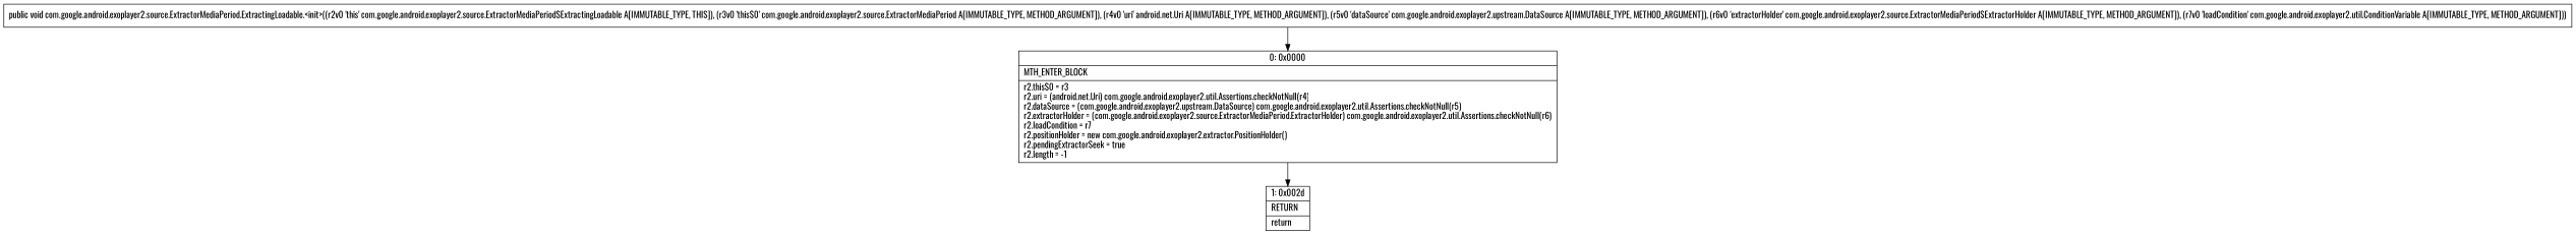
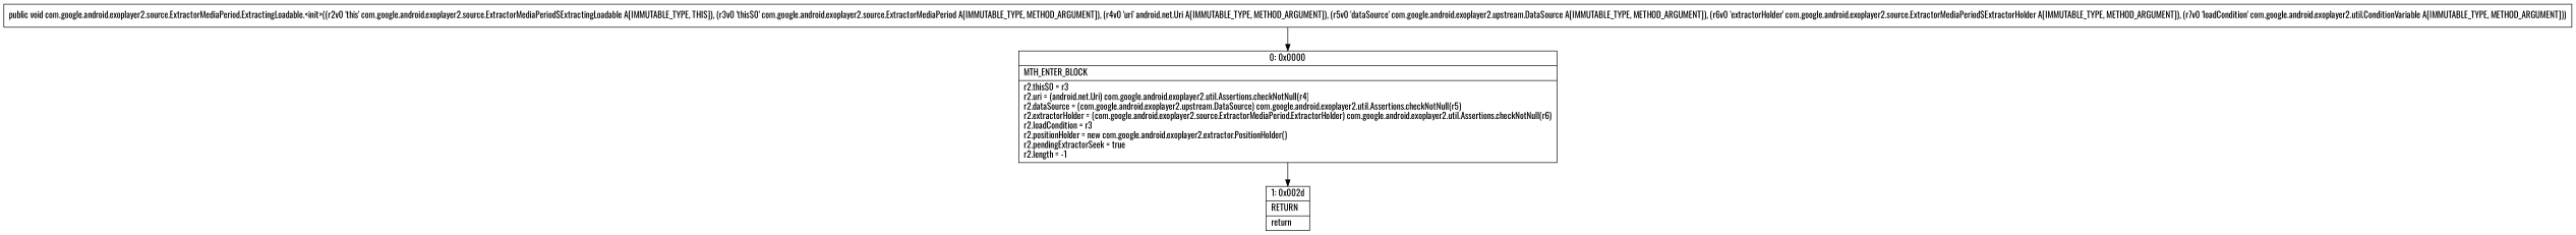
  digraph {
    fontname=Oswald
    node [shape=record fontname=Oswald]
    edge [fontname=Oswald]
-   n1 [label="{0\:\ 0x0000|MTH_ENTER_BLOCK\l|r2.this$0 = r3\lr2.uri = (android.net.Uri) com.google.android.exoplayer2.util.Assertions.checkNotNull(r4)\lr2.dataSource = (com.google.android.exoplayer2.upstream.DataSource) com.google.android.exoplayer2.util.Assertions.checkNotNull(r5)\lr2.extractorHolder = (com.google.android.exoplayer2.source.ExtractorMediaPeriod.ExtractorHolder) com.google.android.exoplayer2.util.Assertions.checkNotNull(r6)\lr2.loadCondition = r7\lr2.positionHolder = new com.google.android.exoplayer2.extractor.PositionHolder()\lr2.pendingExtractorSeek = true\lr2.length = \-1\l}"]
+   n1 [label="{0\:\ 0x0000|MTH_ENTER_BLOCK\l|r2.this$0 = r3\lr2.uri = (android.net.Uri) com.google.android.exoplayer2.util.Assertions.checkNotNull(r4)\lr2.dataSource = (com.google.android.exoplayer2.upstream.DataSource) com.google.android.exoplayer2.util.Assertions.checkNotNull(r5)\lr2.extractorHolder = (com.google.android.exoplayer2.source.ExtractorMediaPeriod.ExtractorHolder) com.google.android.exoplayer2.util.Assertions.checkNotNull(r6)\lr2.loadCondition = r3\lr2.positionHolder = new com.google.android.exoplayer2.extractor.PositionHolder()\lr2.pendingExtractorSeek = true\lr2.length = \-1\l}"]
    n2 [label="{1\:\ 0x002d|RETURN\l|return\l}"]
    n3 [label="{public void com.google.android.exoplayer2.source.ExtractorMediaPeriod.ExtractingLoadable.\<init\>((r2v0 'this' com.google.android.exoplayer2.source.ExtractorMediaPeriod$ExtractingLoadable A[IMMUTABLE_TYPE, THIS]), (r3v0 'this$0' com.google.android.exoplayer2.source.ExtractorMediaPeriod A[IMMUTABLE_TYPE, METHOD_ARGUMENT]), (r4v0 'uri' android.net.Uri A[IMMUTABLE_TYPE, METHOD_ARGUMENT]), (r5v0 'dataSource' com.google.android.exoplayer2.upstream.DataSource A[IMMUTABLE_TYPE, METHOD_ARGUMENT]), (r6v0 'extractorHolder' com.google.android.exoplayer2.source.ExtractorMediaPeriod$ExtractorHolder A[IMMUTABLE_TYPE, METHOD_ARGUMENT]), (r7v0 'loadCondition' com.google.android.exoplayer2.util.ConditionVariable A[IMMUTABLE_TYPE, METHOD_ARGUMENT])) }"]
    n1 -> n2
    n3 -> n1
  }
